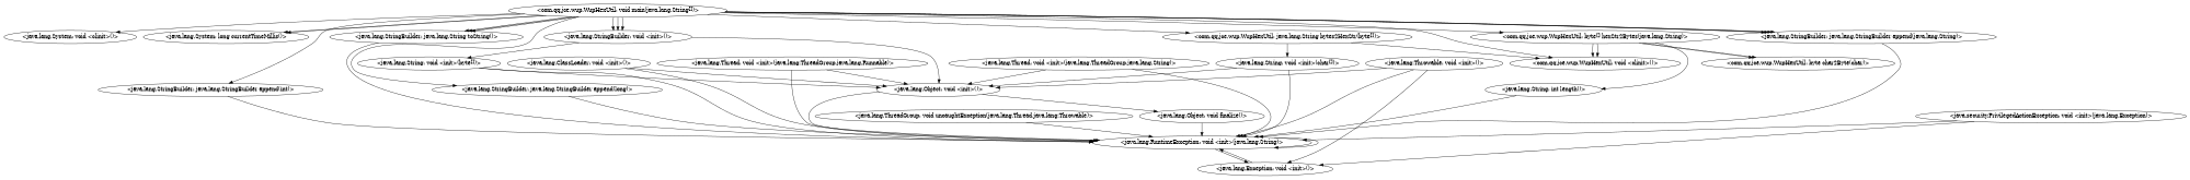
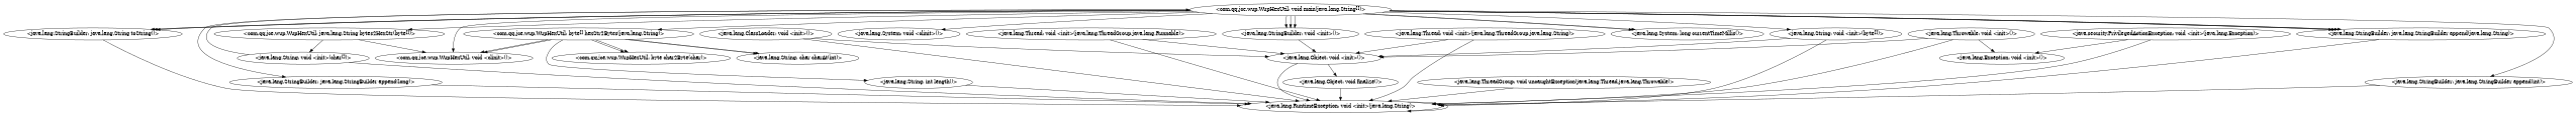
  digraph {
    "<com.qq.jce.wup.WupHexUtil: void main(java.lang.String[])>"
    "<java.lang.System: void <clinit>()>"
    "<java.lang.System: long currentTimeMillis()>"
    "<java.lang.StringBuilder: void <init>()>"
    "<java.lang.String: void <init>(byte[])>"
    "<com.qq.jce.wup.WupHexUtil: byte[] hexStr2Bytes(java.lang.String)>"
    "<com.qq.jce.wup.WupHexUtil: java.lang.String bytes2HexStr(byte[])>"
    "<com.qq.jce.wup.WupHexUtil: void <clinit>()>"
    "<java.lang.StringBuilder: java.lang.StringBuilder append(java.lang.String)>"
    "<java.lang.StringBuilder: java.lang.StringBuilder append(int)>"
    "<java.lang.StringBuilder: java.lang.String toString()>"
    "<java.lang.StringBuilder: java.lang.StringBuilder append(long)>"
    "<java.lang.Object: void <init>()>"
    "<java.lang.RuntimeException: void <init>(java.lang.String)>"
    "<com.qq.jce.wup.WupHexUtil: byte char2Byte(char)>"
    "<java.lang.String: int length()>"
+   "<java.lang.String: char charAt(int)>"
    "<java.lang.String: void <init>(char[])>"
    "<java.lang.Exception: void <init>()>"
    "<java.lang.Object: void finalize()>"
    "<java.lang.ThreadGroup: void uncaughtException(java.lang.Thread,java.lang.Throwable)>"
    "<java.lang.ClassLoader: void <init>()>"
    "<java.security.PrivilegedActionException: void <init>(java.lang.Exception)>"
    "<java.lang.Throwable: void <init>()>"
    "<java.lang.Thread: void <init>(java.lang.ThreadGroup,java.lang.Runnable)>"
    "<java.lang.Thread: void <init>(java.lang.ThreadGroup,java.lang.String)>"
    "<com.qq.jce.wup.WupHexUtil: void main(java.lang.String[])>" -> "<java.lang.System: void <clinit>()>"
    "<com.qq.jce.wup.WupHexUtil: void main(java.lang.String[])>" -> "<java.lang.System: long currentTimeMillis()>"
    "<com.qq.jce.wup.WupHexUtil: void main(java.lang.String[])>" -> "<java.lang.System: long currentTimeMillis()>"
    "<com.qq.jce.wup.WupHexUtil: void main(java.lang.String[])>" -> "<java.lang.StringBuilder: void <init>()>"
    "<com.qq.jce.wup.WupHexUtil: void main(java.lang.String[])>" -> "<java.lang.StringBuilder: void <init>()>"
    "<com.qq.jce.wup.WupHexUtil: void main(java.lang.String[])>" -> "<java.lang.StringBuilder: void <init>()>"
-   "<java.lang.StringBuilder: void <init>()>" -> "<java.lang.String: void <init>(byte[])>"
+   "<com.qq.jce.wup.WupHexUtil: void main(java.lang.String[])>" -> "<java.lang.String: void <init>(byte[])>"
    "<com.qq.jce.wup.WupHexUtil: void main(java.lang.String[])>" -> "<com.qq.jce.wup.WupHexUtil: byte[] hexStr2Bytes(java.lang.String)>"
    "<com.qq.jce.wup.WupHexUtil: void main(java.lang.String[])>" -> "<com.qq.jce.wup.WupHexUtil: java.lang.String bytes2HexStr(byte[])>"
    "<com.qq.jce.wup.WupHexUtil: void main(java.lang.String[])>" -> "<com.qq.jce.wup.WupHexUtil: void <clinit>()>"
    "<com.qq.jce.wup.WupHexUtil: void main(java.lang.String[])>" -> "<java.lang.StringBuilder: java.lang.StringBuilder append(java.lang.String)>"
    "<com.qq.jce.wup.WupHexUtil: void main(java.lang.String[])>" -> "<java.lang.StringBuilder: java.lang.StringBuilder append(java.lang.String)>"
    "<com.qq.jce.wup.WupHexUtil: void main(java.lang.String[])>" -> "<java.lang.StringBuilder: java.lang.StringBuilder append(java.lang.String)>"
    "<com.qq.jce.wup.WupHexUtil: void main(java.lang.String[])>" -> "<java.lang.StringBuilder: java.lang.StringBuilder append(java.lang.String)>"
    "<com.qq.jce.wup.WupHexUtil: void main(java.lang.String[])>" -> "<java.lang.StringBuilder: java.lang.StringBuilder append(int)>"
    "<com.qq.jce.wup.WupHexUtil: void main(java.lang.String[])>" -> "<java.lang.StringBuilder: java.lang.String toString()>"
    "<com.qq.jce.wup.WupHexUtil: void main(java.lang.String[])>" -> "<java.lang.StringBuilder: java.lang.String toString()>"
    "<com.qq.jce.wup.WupHexUtil: void main(java.lang.String[])>" -> "<java.lang.StringBuilder: java.lang.String toString()>"
    "<com.qq.jce.wup.WupHexUtil: void main(java.lang.String[])>" -> "<java.lang.StringBuilder: java.lang.StringBuilder append(long)>"
    "<java.lang.StringBuilder: void <init>()>" -> "<java.lang.Object: void <init>()>"
    "<java.lang.String: void <init>(byte[])>" -> "<java.lang.Object: void <init>()>"
    "<java.lang.String: void <init>(byte[])>" -> "<java.lang.RuntimeException: void <init>(java.lang.String)>"
    "<com.qq.jce.wup.WupHexUtil: byte[] hexStr2Bytes(java.lang.String)>" -> "<com.qq.jce.wup.WupHexUtil: void <clinit>()>"
    "<com.qq.jce.wup.WupHexUtil: byte[] hexStr2Bytes(java.lang.String)>" -> "<com.qq.jce.wup.WupHexUtil: void <clinit>()>"
    "<com.qq.jce.wup.WupHexUtil: byte[] hexStr2Bytes(java.lang.String)>" -> "<com.qq.jce.wup.WupHexUtil: byte char2Byte(char)>"
    "<com.qq.jce.wup.WupHexUtil: byte[] hexStr2Bytes(java.lang.String)>" -> "<com.qq.jce.wup.WupHexUtil: byte char2Byte(char)>"
    "<com.qq.jce.wup.WupHexUtil: byte[] hexStr2Bytes(java.lang.String)>" -> "<java.lang.String: int length()>"
+   "<com.qq.jce.wup.WupHexUtil: byte[] hexStr2Bytes(java.lang.String)>" -> "<java.lang.String: char charAt(int)>"
+   "<com.qq.jce.wup.WupHexUtil: byte[] hexStr2Bytes(java.lang.String)>" -> "<java.lang.String: char charAt(int)>"
    "<com.qq.jce.wup.WupHexUtil: java.lang.String bytes2HexStr(byte[])>" -> "<com.qq.jce.wup.WupHexUtil: void <clinit>()>"
    "<com.qq.jce.wup.WupHexUtil: java.lang.String bytes2HexStr(byte[])>" -> "<java.lang.String: void <init>(char[])>"
    "<java.lang.StringBuilder: java.lang.StringBuilder append(java.lang.String)>" -> "<java.lang.RuntimeException: void <init>(java.lang.String)>"
    "<java.lang.StringBuilder: java.lang.StringBuilder append(int)>" -> "<java.lang.RuntimeException: void <init>(java.lang.String)>"
    "<java.lang.StringBuilder: java.lang.String toString()>" -> "<java.lang.RuntimeException: void <init>(java.lang.String)>"
    "<java.lang.StringBuilder: java.lang.StringBuilder append(long)>" -> "<java.lang.RuntimeException: void <init>(java.lang.String)>"
    "<java.lang.Object: void <init>()>" -> "<java.lang.RuntimeException: void <init>(java.lang.String)>"
    "<java.lang.Object: void <init>()>" -> "<java.lang.Object: void finalize()>"
    "<java.lang.RuntimeException: void <init>(java.lang.String)>" -> "<java.lang.RuntimeException: void <init>(java.lang.String)>"
-   "<java.lang.RuntimeException: void <init>(java.lang.String)>" -> "<java.lang.Exception: void <init>()>"
    "<java.lang.String: int length()>" -> "<java.lang.RuntimeException: void <init>(java.lang.String)>"
-   "<java.lang.String: void <init>(char[])>" -> "<java.lang.Object: void <init>()>"
+   "<java.lang.String: void <init>(char[])>" -> "<com.qq.jce.wup.WupHexUtil: void main(java.lang.String[])>"
    "<java.lang.String: void <init>(char[])>" -> "<java.lang.RuntimeException: void <init>(java.lang.String)>"
-   "<java.lang.Exception: void <init>()>" -> "<java.lang.RuntimeException: void <init>(java.lang.String)>"
    "<java.lang.Object: void finalize()>" -> "<java.lang.RuntimeException: void <init>(java.lang.String)>"
    "<java.lang.ThreadGroup: void uncaughtException(java.lang.Thread,java.lang.Throwable)>" -> "<java.lang.RuntimeException: void <init>(java.lang.String)>"
    "<java.lang.ClassLoader: void <init>()>" -> "<java.lang.Object: void <init>()>"
    "<java.lang.ClassLoader: void <init>()>" -> "<java.lang.RuntimeException: void <init>(java.lang.String)>"
    "<java.security.PrivilegedActionException: void <init>(java.lang.Exception)>" -> "<java.lang.RuntimeException: void <init>(java.lang.String)>"
    "<java.security.PrivilegedActionException: void <init>(java.lang.Exception)>" -> "<java.lang.Exception: void <init>()>"
    "<java.lang.Throwable: void <init>()>" -> "<java.lang.Object: void <init>()>"
    "<java.lang.Throwable: void <init>()>" -> "<java.lang.RuntimeException: void <init>(java.lang.String)>"
    "<java.lang.Throwable: void <init>()>" -> "<java.lang.Exception: void <init>()>"
    "<java.lang.Thread: void <init>(java.lang.ThreadGroup,java.lang.Runnable)>" -> "<java.lang.Object: void <init>()>"
    "<java.lang.Thread: void <init>(java.lang.ThreadGroup,java.lang.Runnable)>" -> "<java.lang.RuntimeException: void <init>(java.lang.String)>"
    "<java.lang.Thread: void <init>(java.lang.ThreadGroup,java.lang.String)>" -> "<java.lang.Object: void <init>()>"
    "<java.lang.Thread: void <init>(java.lang.ThreadGroup,java.lang.String)>" -> "<java.lang.RuntimeException: void <init>(java.lang.String)>"
  }
